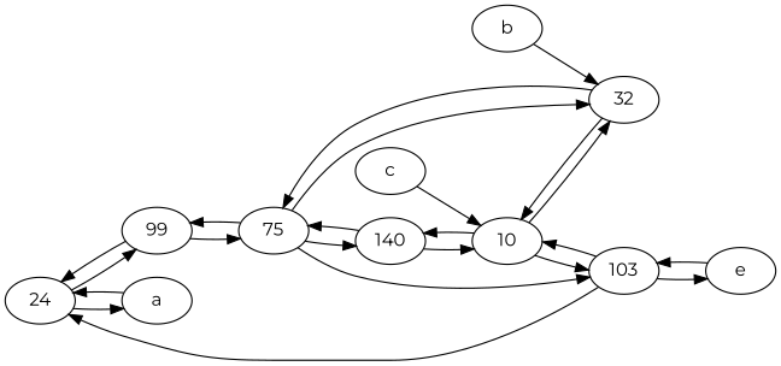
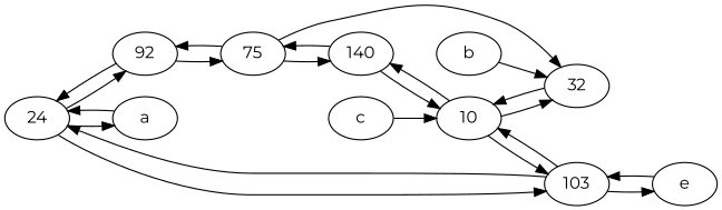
  digraph {
    fontname=Montserrat
    rankdir=LR
    node [fontname=Montserrat]
    edge [fontname=Montserrat]
    24
-   99
+   99 [label=92]
    a
    103
    n5 [label=75]
    10
    e
    32
    n9 [label=140]
    b
    c
    24 -> 99
    24 -> a
-   n5 -> 103
+   24 -> 103
    99 -> 24
    99 -> n5
    a -> 24
    103 -> 24
    103 -> 10
    103 -> e
    n5 -> 99
    n5 -> 32
    n5 -> n9
    10 -> 103
    10 -> 32
    10 -> n9
    e -> 103
-   32 -> n5
    32 -> 10
    n9 -> n5
    n9 -> 10
    b -> 32
    c -> 10
  }
